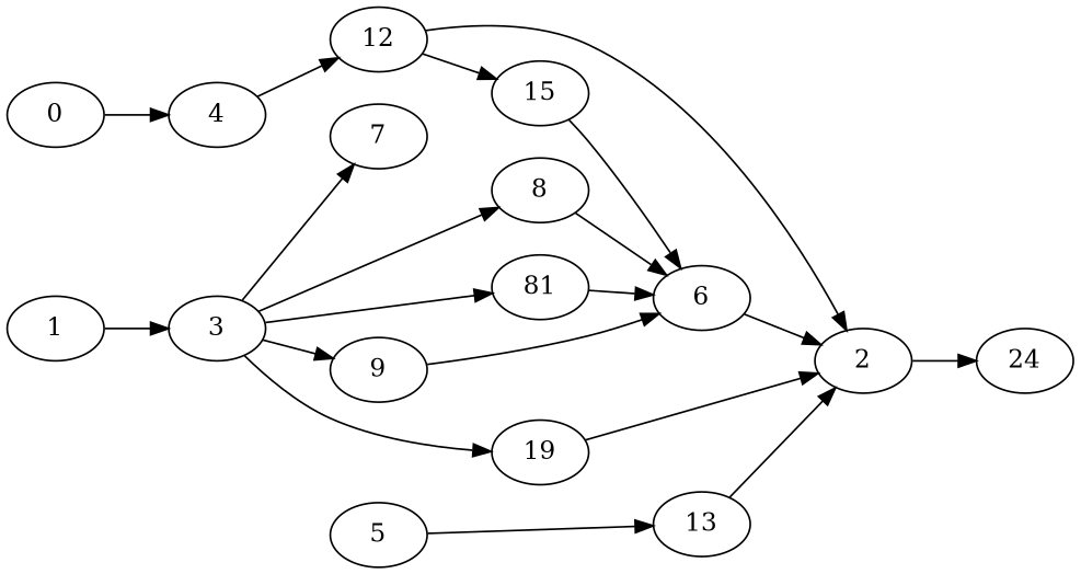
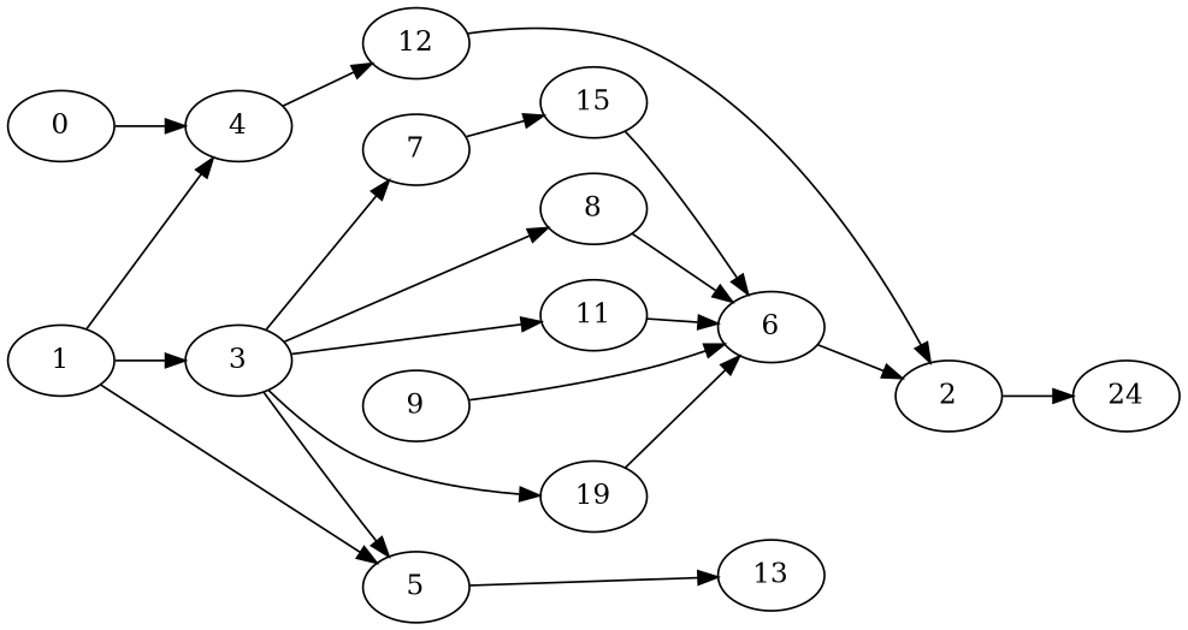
  digraph {
    rankdir=LR
    node [Weight=5]
    edge [Weight=9]
    0 [Weight=6]
    4
    1 [Weight=6]
    3 [Weight=13]
    5 [Weight=10]
    7 [Weight=10]
    8 [Weight=16]
-   11 [Weight=14 label=81]
+   11 [Weight=14]
    9
    n10 [Weight=3 label=19]
    13
    12 [Weight=11]
    15 [Weight=10]
    6 [Weight=13]
    2
    n16 [label=24]
    0 -> 4
    4 -> 12 [Weight=2]
+   1 -> 4 [Weight=6]
    1 -> 3 [Weight=6]
+   1 -> 5 [Weight=8]
    3 -> 7 [Weight=3]
    3 -> 8 [Weight=5]
    3 -> 11 [Weight=6]
-   3 -> 9 [Weight=6]
+   3 -> 5 [Weight=6]
    3 -> n10
    5 -> 13 [Weight=10]
-   12 -> 15 [Weight=4]
+   7 -> 15 [Weight=4]
    8 -> 6 [Weight=7]
    11 -> 6 [Weight=4]
    9 -> 6
-   n10 -> 2 [Weight=4]
-   13 -> 2
+   n10 -> 6 [Weight=4]
    12 -> 2
    15 -> 6 [Weight=6]
    6 -> 2 [Weight=5]
    2 -> n16
  }
